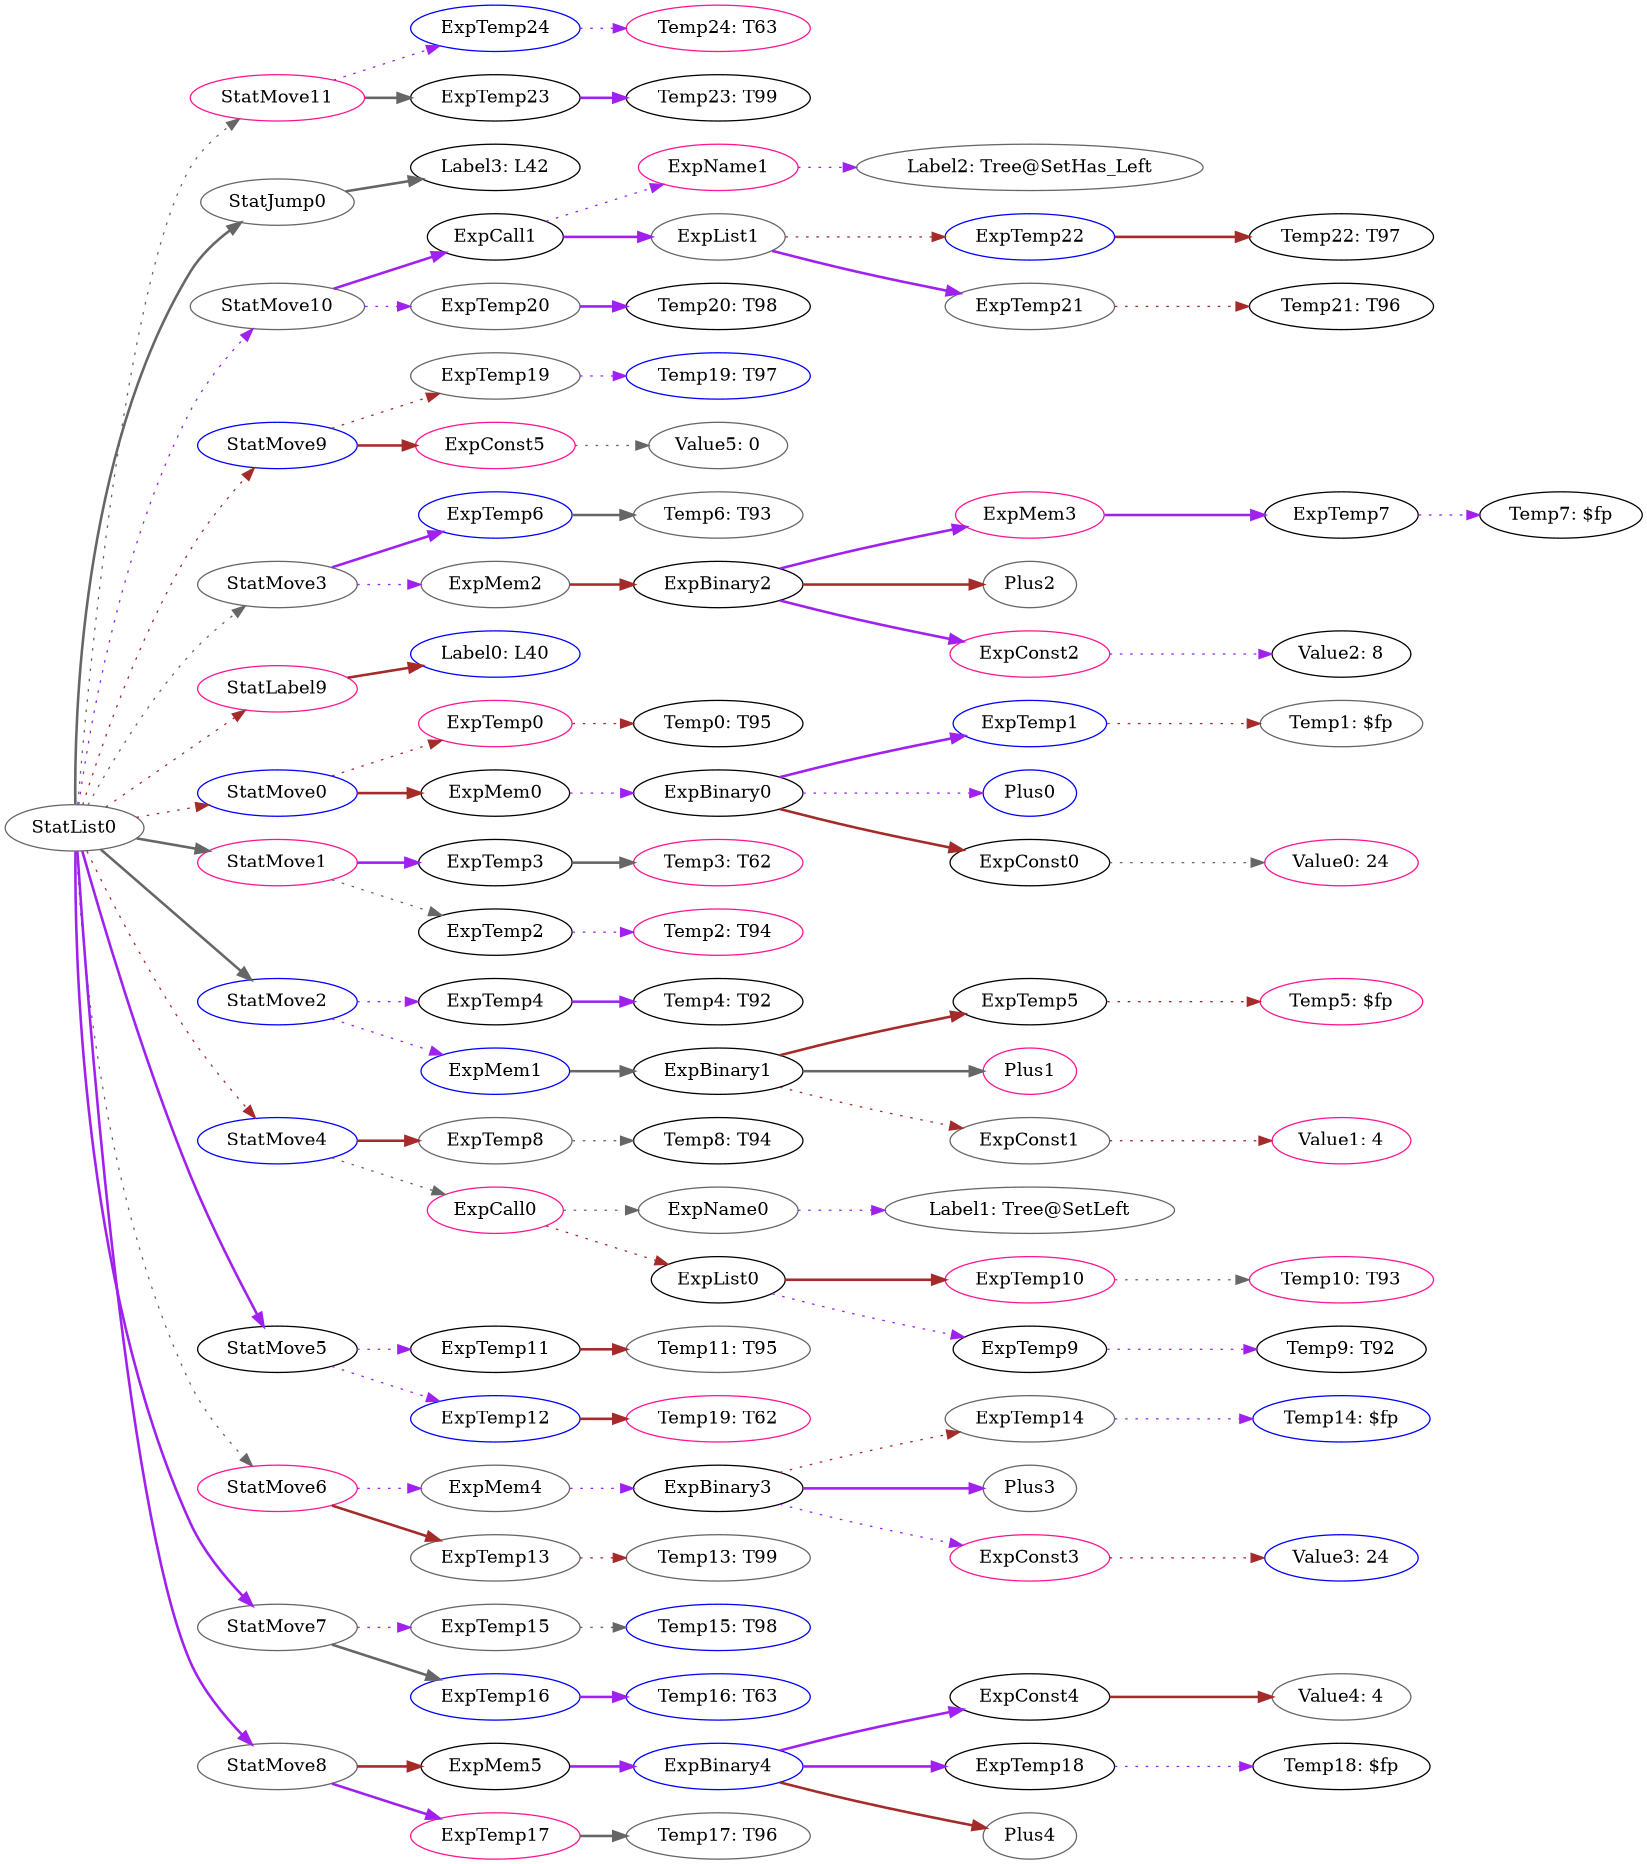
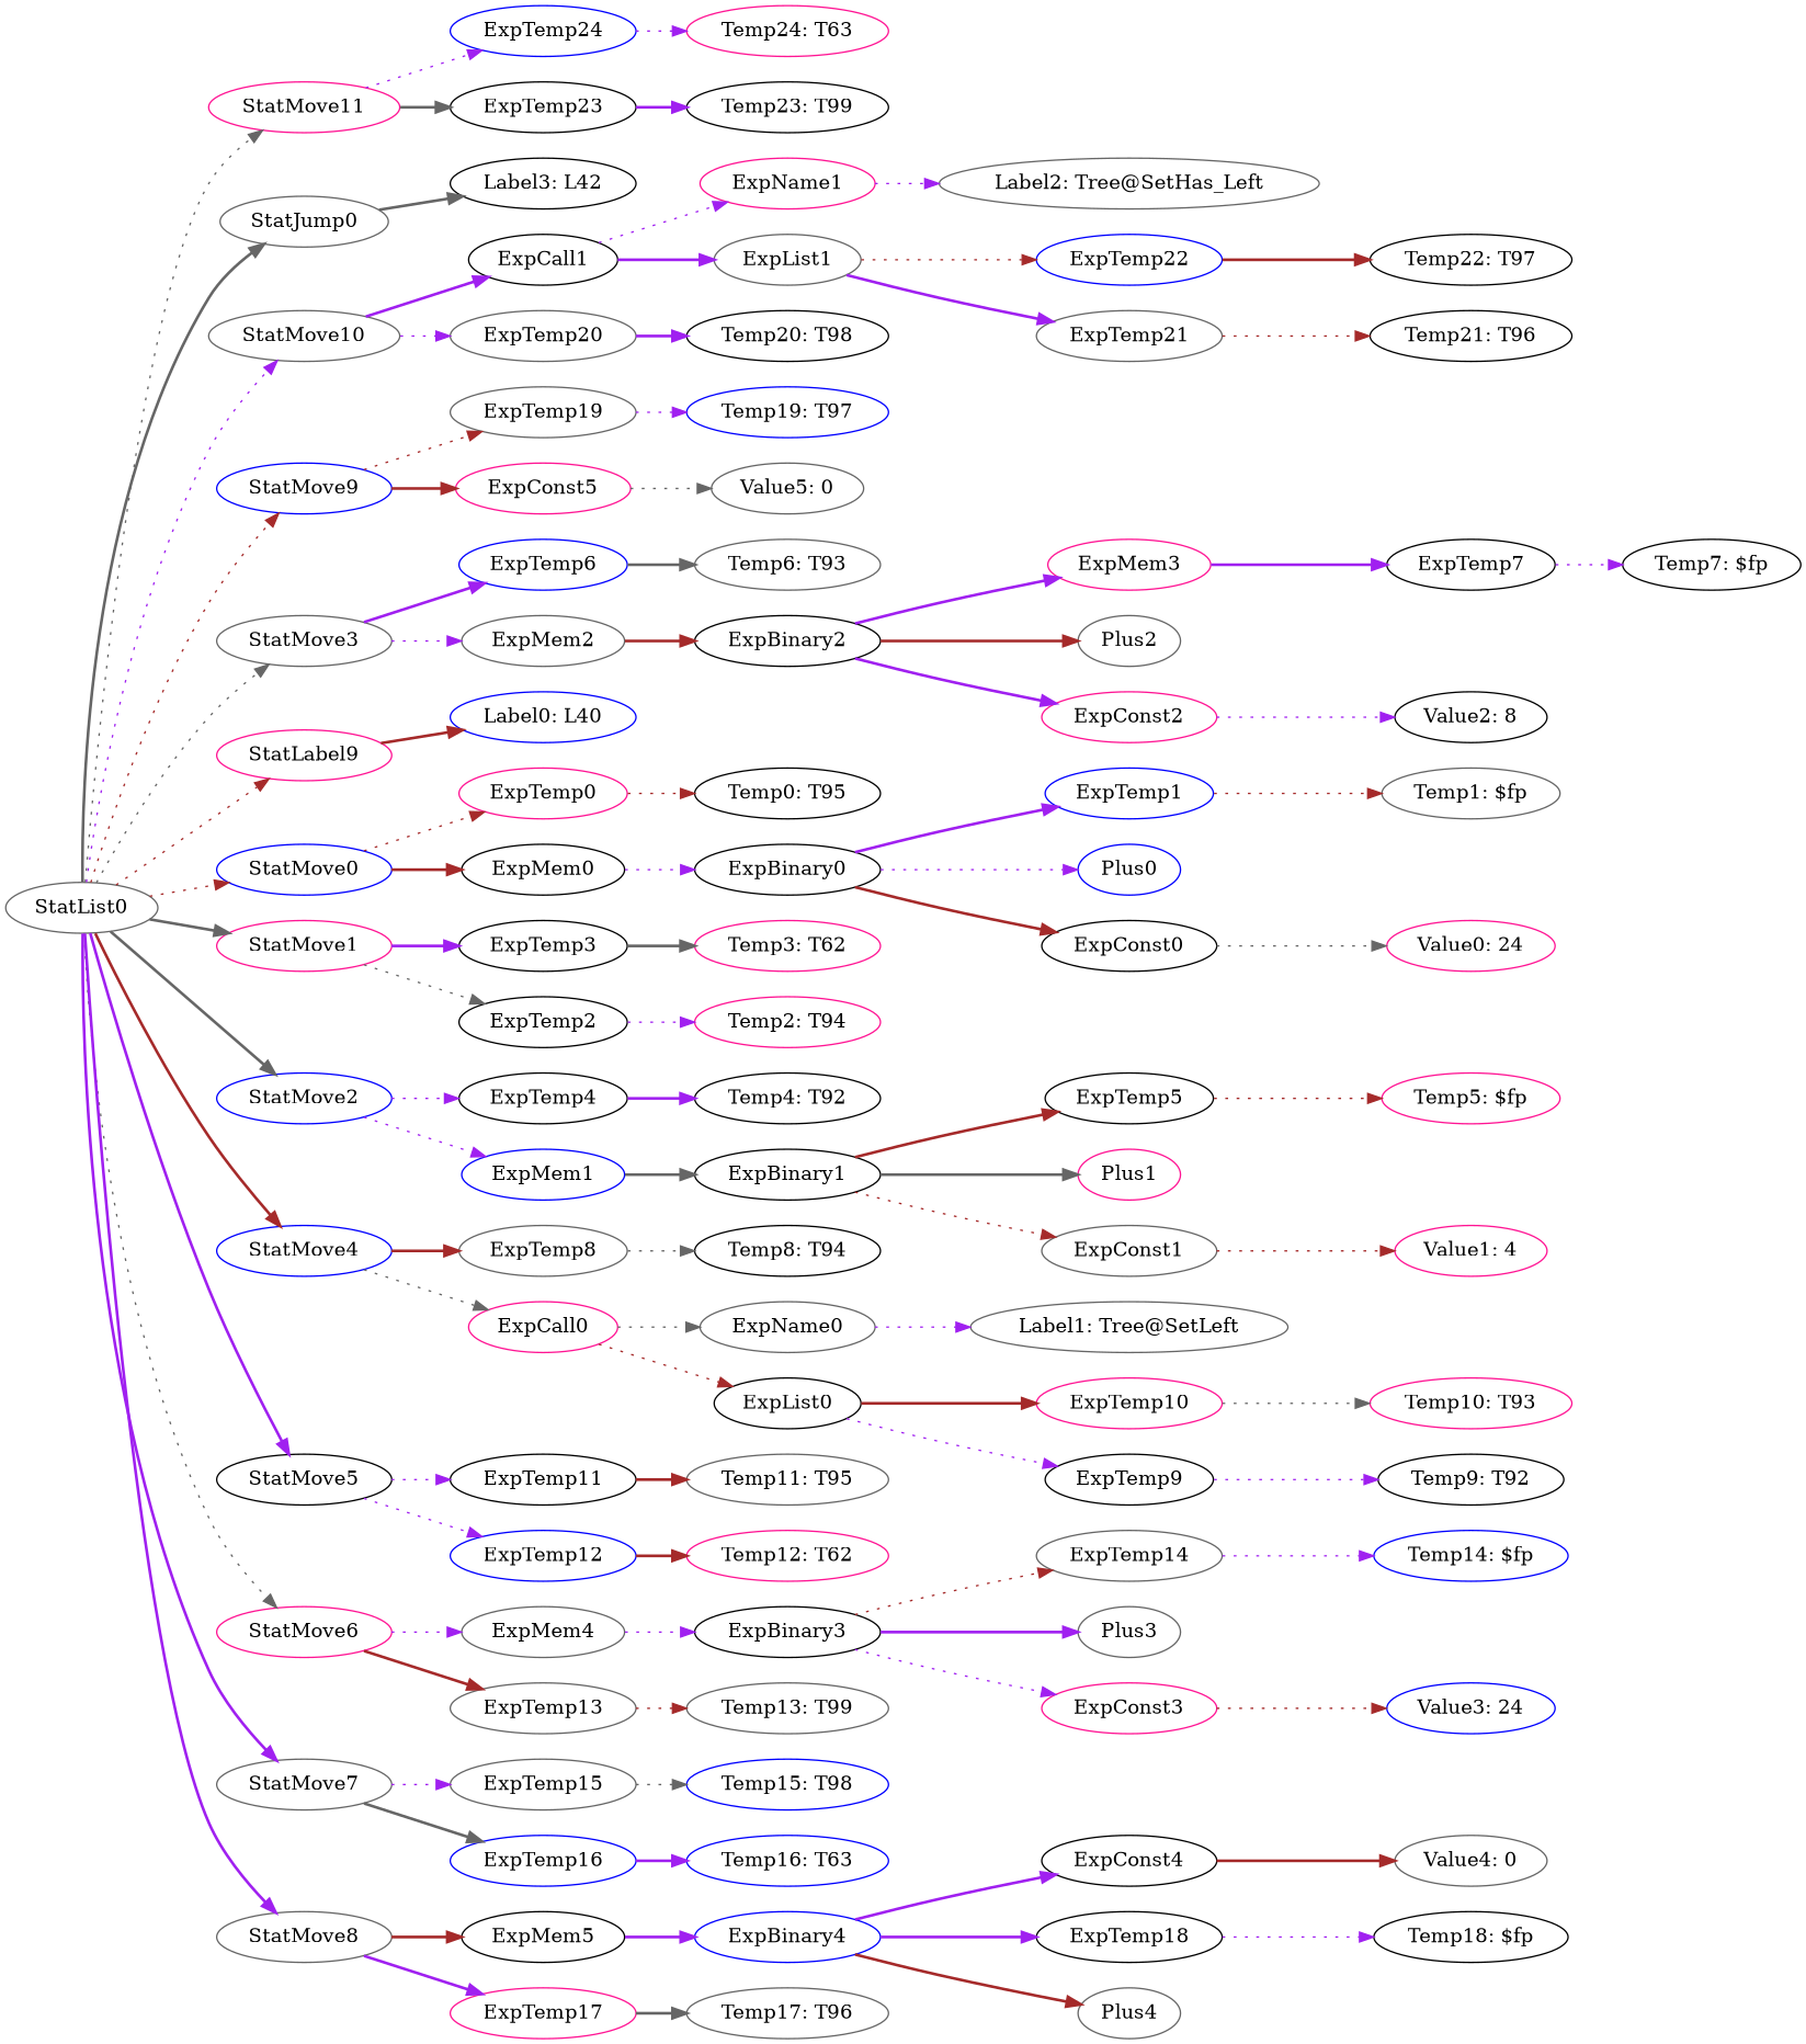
  digraph {
    ordering=out
    rankdir=LR
    node [color=black]
    edge [color=purple style=dotted]
    ExpTemp24 [color=blue]
    "Temp24: T63" [color=deeppink]
    StatMove11 [color=deeppink]
    ExpTemp23
    "Temp23: T99"
    StatJump0 [color=gray40]
    "Label3: L42"
    ExpName1 [color=deeppink]
    ExpCall1
    ExpList1 [color=gray40]
    "Label2: Tree@SetHas_Left" [color=gray40]
    ExpTemp22 [color=blue]
    ExpTemp21 [color=gray40]
    "Temp22: T97"
    "Temp21: T96"
    StatMove10 [color=gray40]
    ExpTemp20 [color=gray40]
    "Temp20: T98"
    StatMove9 [color=blue]
    ExpTemp19 [color=gray40]
    ExpConst5 [color=deeppink]
    "Temp19: T97" [color=blue]
    "Value5: 0" [color=gray40]
-   "Value4: 4" [color=gray40]
+   "Value4: 4" [color=gray40 label="Value4: 0"]
    ExpConst4
    ExpTemp4
    "Temp4: T92"
    StatMove3 [color=gray40]
    ExpTemp6 [color=blue]
    ExpMem2 [color=gray40]
    "Temp6: T93" [color=gray40]
    ExpBinary2
    ExpMem3 [color=deeppink]
    Plus2 [color=gray40]
    ExpConst2 [color=deeppink]
    "Temp11: T95" [color=gray40]
    ExpTemp11
    "Temp5: $fp" [color=deeppink]
    ExpTemp5
    ExpTemp1 [color=blue]
    "Temp1: $fp" [color=gray40]
    ExpTemp14 [color=gray40]
    "Temp14: $fp" [color=blue]
    "Temp3: T62" [color=deeppink]
    ExpTemp3
    ExpBinary0
    Plus0 [color=blue]
    ExpConst0
    "Value0: 24" [color=deeppink]
    ExpMem4 [color=gray40]
    ExpBinary3
    Plus3 [color=gray40]
    ExpConst3 [color=deeppink]
    "Value3: 24" [color=blue]
    ExpTemp7
    "Temp7: $fp"
    ExpTemp0 [color=deeppink]
    "Temp0: T95"
    StatList0 [color=gray40]
    n60 [color=deeppink label=StatLabel9]
    StatMove0 [color=blue]
    StatMove1 [color=deeppink]
    StatMove2 [color=blue]
    StatMove4 [color=blue]
    StatMove5
    StatMove6 [color=deeppink]
    StatMove7 [color=gray40]
    StatMove8 [color=gray40]
    "Label0: L40" [color=blue]
    ExpMem0
    ExpTemp2
    ExpMem1 [color=blue]
    ExpTemp8 [color=gray40]
    ExpCall0 [color=deeppink]
    ExpTemp12 [color=blue]
    ExpTemp13 [color=gray40]
    ExpTemp15 [color=gray40]
    ExpTemp16 [color=blue]
    ExpMem5
    ExpTemp17 [color=deeppink]
    "Temp2: T94" [color=deeppink]
    ExpBinary1
    "Temp8: T94"
    ExpName0 [color=gray40]
    ExpList0
-   "Temp12: T62" [color=deeppink label="Temp19: T62"]
+   "Temp12: T62" [color=deeppink]
    "Temp13: T99" [color=gray40]
    "Temp15: T98" [color=blue]
    "Temp16: T63" [color=blue]
    ExpBinary4 [color=blue]
    "Temp17: T96" [color=gray40]
    ExpTemp18
    Plus4 [color=gray40]
    "Temp18: $fp"
    "Value2: 8"
    Plus1 [color=deeppink]
    ExpConst1 [color=gray40]
    "Value1: 4" [color=deeppink]
    ExpTemp10 [color=deeppink]
    "Temp10: T93" [color=deeppink]
    "Label1: Tree@SetLeft" [color=gray40]
    ExpTemp9
    "Temp9: T92"
    ExpTemp24 -> "Temp24: T63"
    StatMove11 -> ExpTemp24
    StatMove11 -> ExpTemp23 [color=gray40 style=bold]
    ExpTemp23 -> "Temp23: T99" [style=bold]
    StatJump0 -> "Label3: L42" [color=gray40 style=bold]
    ExpName1 -> "Label2: Tree@SetHas_Left"
    ExpCall1 -> ExpName1
    ExpCall1 -> ExpList1 [style=bold]
    ExpList1 -> ExpTemp22 [color=brown]
    ExpList1 -> ExpTemp21 [style=bold]
    ExpTemp22 -> "Temp22: T97" [color=brown style=bold]
    ExpTemp21 -> "Temp21: T96" [color=brown]
    StatMove10 -> ExpCall1 [style=bold]
    StatMove10 -> ExpTemp20
    ExpTemp20 -> "Temp20: T98" [style=bold]
    StatMove9 -> ExpTemp19 [color=brown]
    StatMove9 -> ExpConst5 [color=brown style=bold]
    ExpTemp19 -> "Temp19: T97"
    ExpConst5 -> "Value5: 0" [color=gray40]
    ExpConst4 -> "Value4: 4" [color=brown style=bold]
    ExpTemp4 -> "Temp4: T92" [style=bold]
    StatMove3 -> ExpTemp6 [style=bold]
    StatMove3 -> ExpMem2
    ExpTemp6 -> "Temp6: T93" [color=gray40 style=bold]
    ExpMem2 -> ExpBinary2 [color=brown style=bold]
    ExpBinary2 -> ExpMem3 [style=bold]
    ExpBinary2 -> Plus2 [color=brown style=bold]
    ExpBinary2 -> ExpConst2 [style=bold]
    ExpMem3 -> ExpTemp7 [style=bold]
    ExpConst2 -> "Value2: 8"
    ExpTemp11 -> "Temp11: T95" [color=brown style=bold]
    ExpTemp5 -> "Temp5: $fp" [color=brown]
    ExpTemp1 -> "Temp1: $fp" [color=brown]
    ExpTemp14 -> "Temp14: $fp"
    ExpTemp3 -> "Temp3: T62" [color=gray40 style=bold]
    ExpBinary0 -> ExpTemp1 [style=bold]
    ExpBinary0 -> Plus0
    ExpBinary0 -> ExpConst0 [color=brown style=bold]
    ExpConst0 -> "Value0: 24" [color=gray40]
    ExpMem4 -> ExpBinary3
    ExpBinary3 -> ExpTemp14 [color=brown]
    ExpBinary3 -> Plus3 [style=bold]
    ExpBinary3 -> ExpConst3
    ExpConst3 -> "Value3: 24" [color=brown]
    ExpTemp7 -> "Temp7: $fp"
    ExpTemp0 -> "Temp0: T95" [color=brown]
    StatList0 -> StatMove11 [color=gray40]
    StatList0 -> StatJump0 [color=gray40 style=bold]
    StatList0 -> StatMove10
    StatList0 -> StatMove9 [color=brown]
    StatList0 -> StatMove3 [color=gray40]
    StatList0 -> n60 [color=brown]
    StatList0 -> StatMove0 [color=brown]
    StatList0 -> StatMove1 [color=gray40 style=bold]
    StatList0 -> StatMove2 [color=gray40 style=bold]
-   StatList0 -> StatMove4 [color=brown]
+   StatList0 -> StatMove4 [color=brown style=bold]
    StatList0 -> StatMove5 [style=bold]
    StatList0 -> StatMove6 [color=gray40]
    StatList0 -> StatMove7 [style=bold]
    StatList0 -> StatMove8 [style=bold]
    n60 -> "Label0: L40" [color=brown style=bold]
    StatMove0 -> ExpTemp0 [color=brown]
    StatMove0 -> ExpMem0 [color=brown style=bold]
    StatMove1 -> ExpTemp3 [style=bold]
    StatMove1 -> ExpTemp2 [color=gray40]
    StatMove2 -> ExpTemp4
    StatMove2 -> ExpMem1
    StatMove4 -> ExpTemp8 [color=brown style=bold]
    StatMove4 -> ExpCall0 [color=gray40]
    StatMove5 -> ExpTemp11
    StatMove5 -> ExpTemp12
    StatMove6 -> ExpMem4
    StatMove6 -> ExpTemp13 [color=brown style=bold]
    StatMove7 -> ExpTemp15
    StatMove7 -> ExpTemp16 [color=gray40 style=bold]
    StatMove8 -> ExpMem5 [color=brown style=bold]
    StatMove8 -> ExpTemp17 [style=bold]
    ExpMem0 -> ExpBinary0
    ExpTemp2 -> "Temp2: T94"
    ExpMem1 -> ExpBinary1 [color=gray40 style=bold]
    ExpTemp8 -> "Temp8: T94" [color=gray40]
    ExpCall0 -> ExpName0 [color=gray40]
    ExpCall0 -> ExpList0 [color=brown]
    ExpTemp12 -> "Temp12: T62" [color=brown style=bold]
    ExpTemp13 -> "Temp13: T99" [color=brown]
    ExpTemp15 -> "Temp15: T98" [color=gray40]
    ExpTemp16 -> "Temp16: T63" [style=bold]
    ExpMem5 -> ExpBinary4 [style=bold]
    ExpTemp17 -> "Temp17: T96" [color=gray40 style=bold]
    ExpBinary1 -> ExpTemp5 [color=brown style=bold]
    ExpBinary1 -> Plus1 [color=gray40 style=bold]
    ExpBinary1 -> ExpConst1 [color=brown]
    ExpName0 -> "Label1: Tree@SetLeft"
    ExpList0 -> ExpTemp10 [color=brown style=bold]
    ExpList0 -> ExpTemp9
    ExpBinary4 -> ExpConst4 [style=bold]
    ExpBinary4 -> ExpTemp18 [style=bold]
    ExpBinary4 -> Plus4 [color=brown style=bold]
    ExpTemp18 -> "Temp18: $fp"
    ExpConst1 -> "Value1: 4" [color=brown]
    ExpTemp10 -> "Temp10: T93" [color=gray40]
    ExpTemp9 -> "Temp9: T92"
  }
